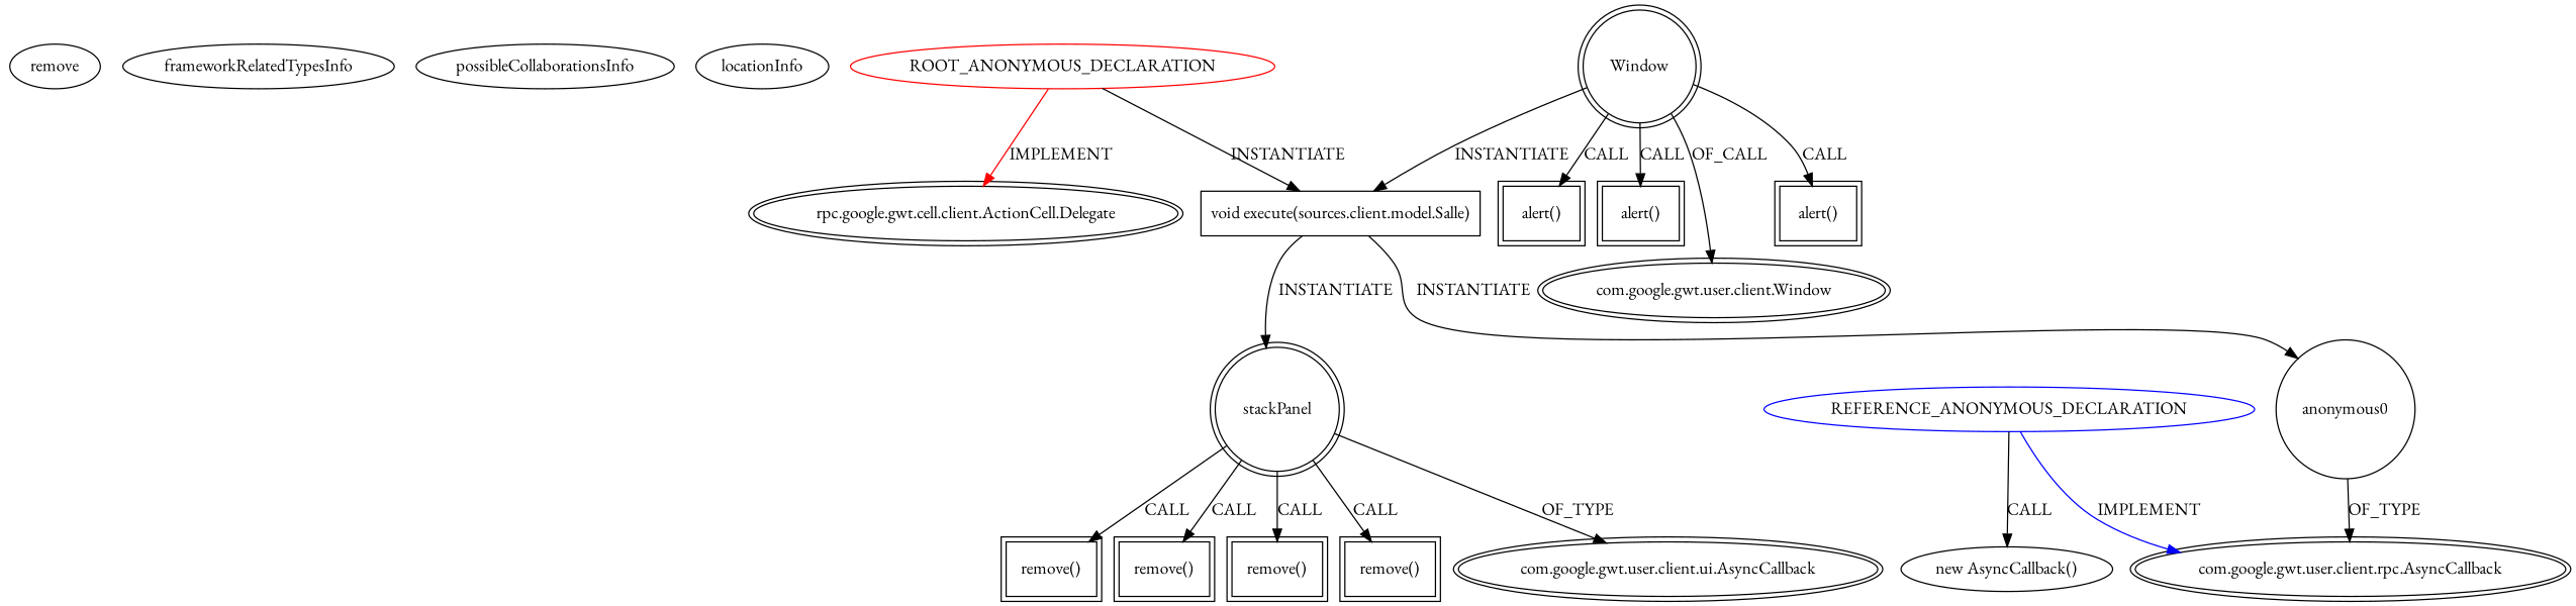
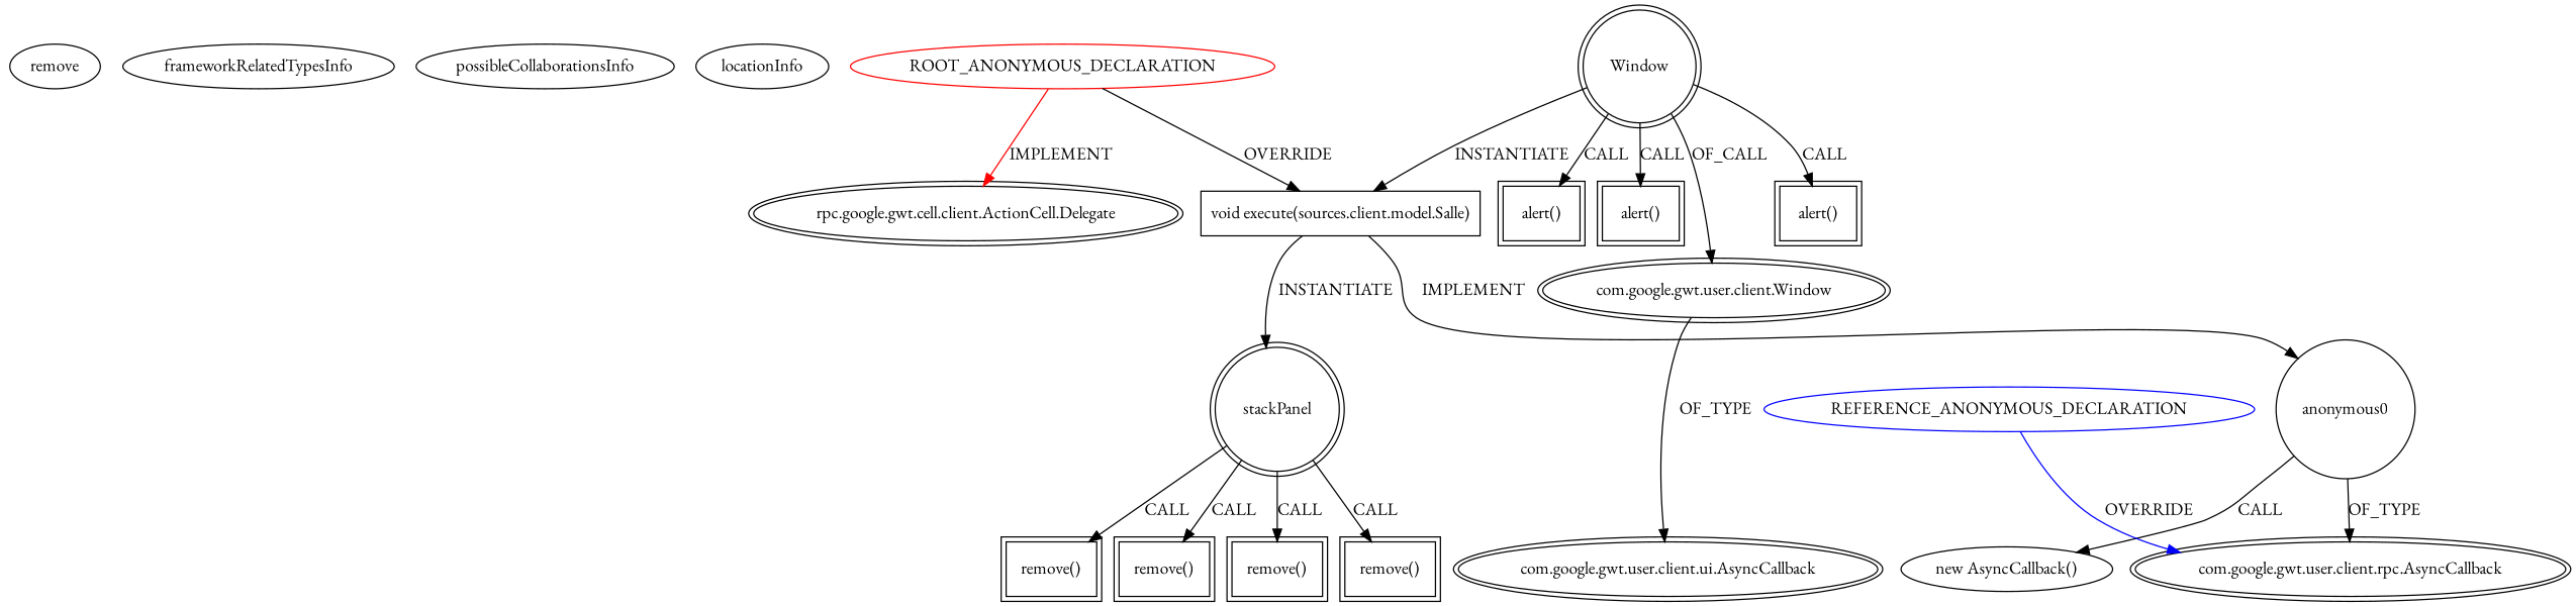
  digraph {
    fontname="EB Garamond"
    node [fontname="EB Garamond" isFrameworkType=true vertexType=INSIDE_CALL peripheries=2]
    edge [fontname="EB Garamond"]
    n1 [category=extension_graph graphId=207 isAnonymous=true label=remove possibleRelation=true isFrameworkType="" vertexType="" peripheries=""]
    frameworkRelatedTypesInfo [0="com.google.gwt.cell.client.ActionCell.Delegate" isFrameworkType="" vertexType="" peripheries=""]
    possibleCollaborationsInfo [0="207~OVERRIDING_METHOD_DECLARATION-INSTANTIATION-~com.google.gwt.cell.client.ActionCell.Delegate ~com.google.gwt.user.client.rpc.AsyncCallback ~true~true" isFrameworkType="" vertexType="" peripheries=""]
    locationInfo [contextSignature="com.google.gwt.user.client.ui.Widget creerListeSallePanel()" filePath="/MainMain-ChatCafeine/ChatCafeine-master/ChatCafeine/src/sources/client/vue/administration/AdminPanel.java" graphId=207 projectName="MainMain-ChatCafeine" isFrameworkType="" vertexType="" peripheries=""]
    n5 [color=red isFrameworkType=false label=ROOT_ANONYMOUS_DECLARATION vertexType=ROOT_ANONYMOUS_DECLARATION peripheries=""]
    n6 [label="rpc.google.gwt.cell.client.ActionCell.Delegate" vertexType=FRAMEWORK_INTERFACE_TYPE]
    n7 [isFrameworkType=false label="void execute(sources.client.model.Salle)" shape=box vertexType=OVERRIDING_METHOD_DECLARATION peripheries=""]
    n8 [isFrameworkType=false label=anonymous0 shape=circle vertexType=VARIABLE_EXPRESION peripheries=""]
    n9 [label=stackPanel shape=circle vertexType=VARIABLE_EXPRESION]
    n10 [isFrameworkType=false label="new AsyncCallback()" vertexType=CONSTRUCTOR_CALL peripheries=""]
    n11 [label="com.google.gwt.user.client.rpc.AsyncCallback" vertexType=FRAMEWORK_INTERFACE_TYPE]
    n12 [label=Window shape=circle vertexType=VARIABLE_EXPRESION]
    n13 [label="com.google.gwt.user.client.Window" vertexType=FRAMEWORK_CLASS_TYPE]
    n14 [label="alert()" shape=box]
    n15 [label="alert()" shape=box]
    n16 [label="alert()" shape=box]
    n17 [label="com.google.gwt.user.client.ui.AsyncCallback" vertexType=FRAMEWORK_CLASS_TYPE]
    n18 [label="remove()" shape=box]
    n19 [label="remove()" shape=box]
    n20 [label="remove()" shape=box]
    n21 [label="remove()" shape=box]
    n22 [color=blue isFrameworkType=false label=REFERENCE_ANONYMOUS_DECLARATION vertexType=REFERENCE_ANONYMOUS_DECLARATION peripheries=""]
    n5 -> n6 [color=red label=IMPLEMENT]
-   n5 -> n7 [label=INSTANTIATE]
-   n7 -> n8 [label=INSTANTIATE]
+   n5 -> n7 [label=OVERRIDE]
+   n7 -> n8 [label=IMPLEMENT]
    n7 -> n9 [label=INSTANTIATE]
-   n22 -> n10 [label=CALL]
+   n8 -> n10 [label=CALL]
    n8 -> n11 [label=OF_TYPE]
-   n9 -> n17 [label=OF_TYPE]
+   n13 -> n17 [label=OF_TYPE]
    n9 -> n18 [label=CALL]
    n9 -> n19 [label=CALL]
    n9 -> n20 [label=CALL]
    n9 -> n21 [label=CALL]
    n12 -> n7 [label=INSTANTIATE]
    n12 -> n13 [label=OF_CALL]
    n12 -> n14 [label=CALL]
    n12 -> n15 [label=CALL]
    n12 -> n16 [label=CALL]
-   n22 -> n11 [color=blue label=IMPLEMENT]
+   n22 -> n11 [color=blue label=OVERRIDE]
  }
